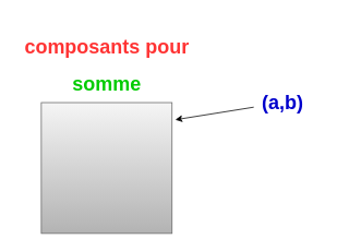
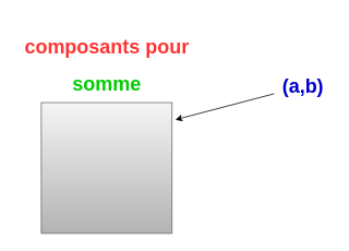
  <mxCell id="0" />
  <mxCell id="1" parent="0" />
  <mxCell id="2" value="" style="whiteSpace=wrap;html=1;aspect=fixed;fillColor=#f5f5f5;gradientColor=#b3b3b3;strokeColor=#666666;" vertex="1" parent="1"><mxGeometry x="50" y="125" width="160" height="160" as="geometry" /></mxCell>
  <mxCell id="3" value="&lt;h1&gt;&lt;font color=&quot;#ff3333&quot;&gt;composants pour&lt;/font&gt;&lt;/h1&gt;&lt;h1&gt;&lt;font color=&quot;#00cc00&quot;&gt;somme&lt;/font&gt;&lt;/h1&gt;" style="text;html=1;align=center;verticalAlign=middle;resizable=0;points=[];autosize=1;strokeColor=none;fillColor=none;" vertex="1" parent="1"><mxGeometry x="20" y="20" width="220" height="120" as="geometry" /></mxCell>
- <mxCell id="4" value="&lt;h1&gt;&lt;font color=&quot;#0000cc&quot;&gt;(a,b)&lt;/font&gt;&lt;/h1&gt;" style="text;html=1;align=center;verticalAlign=middle;resizable=0;points=[];autosize=1;strokeColor=none;fillColor=none;fontColor=#FF3333;" vertex="1" parent="1"><mxGeometry x="310" y="90" width="70" height="70" as="geometry" /></mxCell>
+ <mxCell id="4" value="&lt;h1&gt;&lt;font color=&quot;#0000cc&quot;&gt;(a,b)&lt;/font&gt;&lt;/h1&gt;" style="text;html=1;align=center;verticalAlign=middle;resizable=0;points=[];autosize=1;strokeColor=none;fillColor=none;fontColor=#FF3333;" vertex="1" parent="1"><mxGeometry x="335" y="70" width="70" height="70" as="geometry" /></mxCell>
  <mxCell id="5" value="" style="endArrow=classic;html=1;fontColor=#0000CC;entryX=1.025;entryY=0.131;entryDx=0;entryDy=0;entryPerimeter=0;" edge="1" parent="1" source="4" target="2"><mxGeometry width="50" height="50" relative="1" as="geometry"><mxPoint x="230" y="215" as="sourcePoint" /><mxPoint x="280" y="165" as="targetPoint" /></mxGeometry></mxCell>
